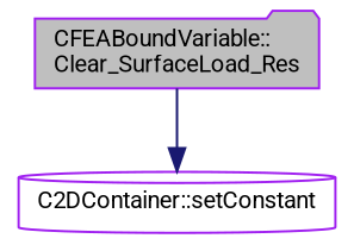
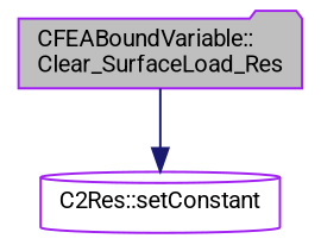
  digraph {
    rankdir=TB
    fontname=Roboto
    node [color=purple fontname=Roboto fontsize=10 style=filled]
    n1 [fillcolor=grey75 fontcolor=black height=0.2 label="CFEABoundVariable::\lClear_SurfaceLoad_Res" shape=folder width=0.4]
-   n2 [fillcolor=white height=0.2 label="C2DContainer::setConstant" shape=cylinder width=0.4]
+   n2 [fillcolor=white height=0.2 label="C2Res::setConstant" shape=cylinder width=0.4]
    n1 -> n2 [color=midnightblue fontname=Roboto fontsize=10 labelfontname=Helvetica labelfontsize=10 style=solid]
  }
